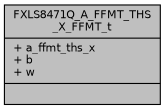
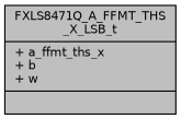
  digraph {
-   n1 [color=black fillcolor=grey75 fontcolor=black fontname=Helvetica fontsize=10 height=0.2 label="{FXLS8471Q_A_FFMT_THS\l_X_FFMT_t\n|+ a_ffmt_ths_x\l+ b\l+ w\l|}" shape=record style=filled width=0.4]
+   n1 [color=black fillcolor=grey75 fontcolor=black fontname=Helvetica fontsize=10 height=0.2 label="{FXLS8471Q_A_FFMT_THS\l_X_LSB_t\n|+ a_ffmt_ths_x\l+ b\l+ w\l|}" shape=record style=filled width=0.4]
  }
